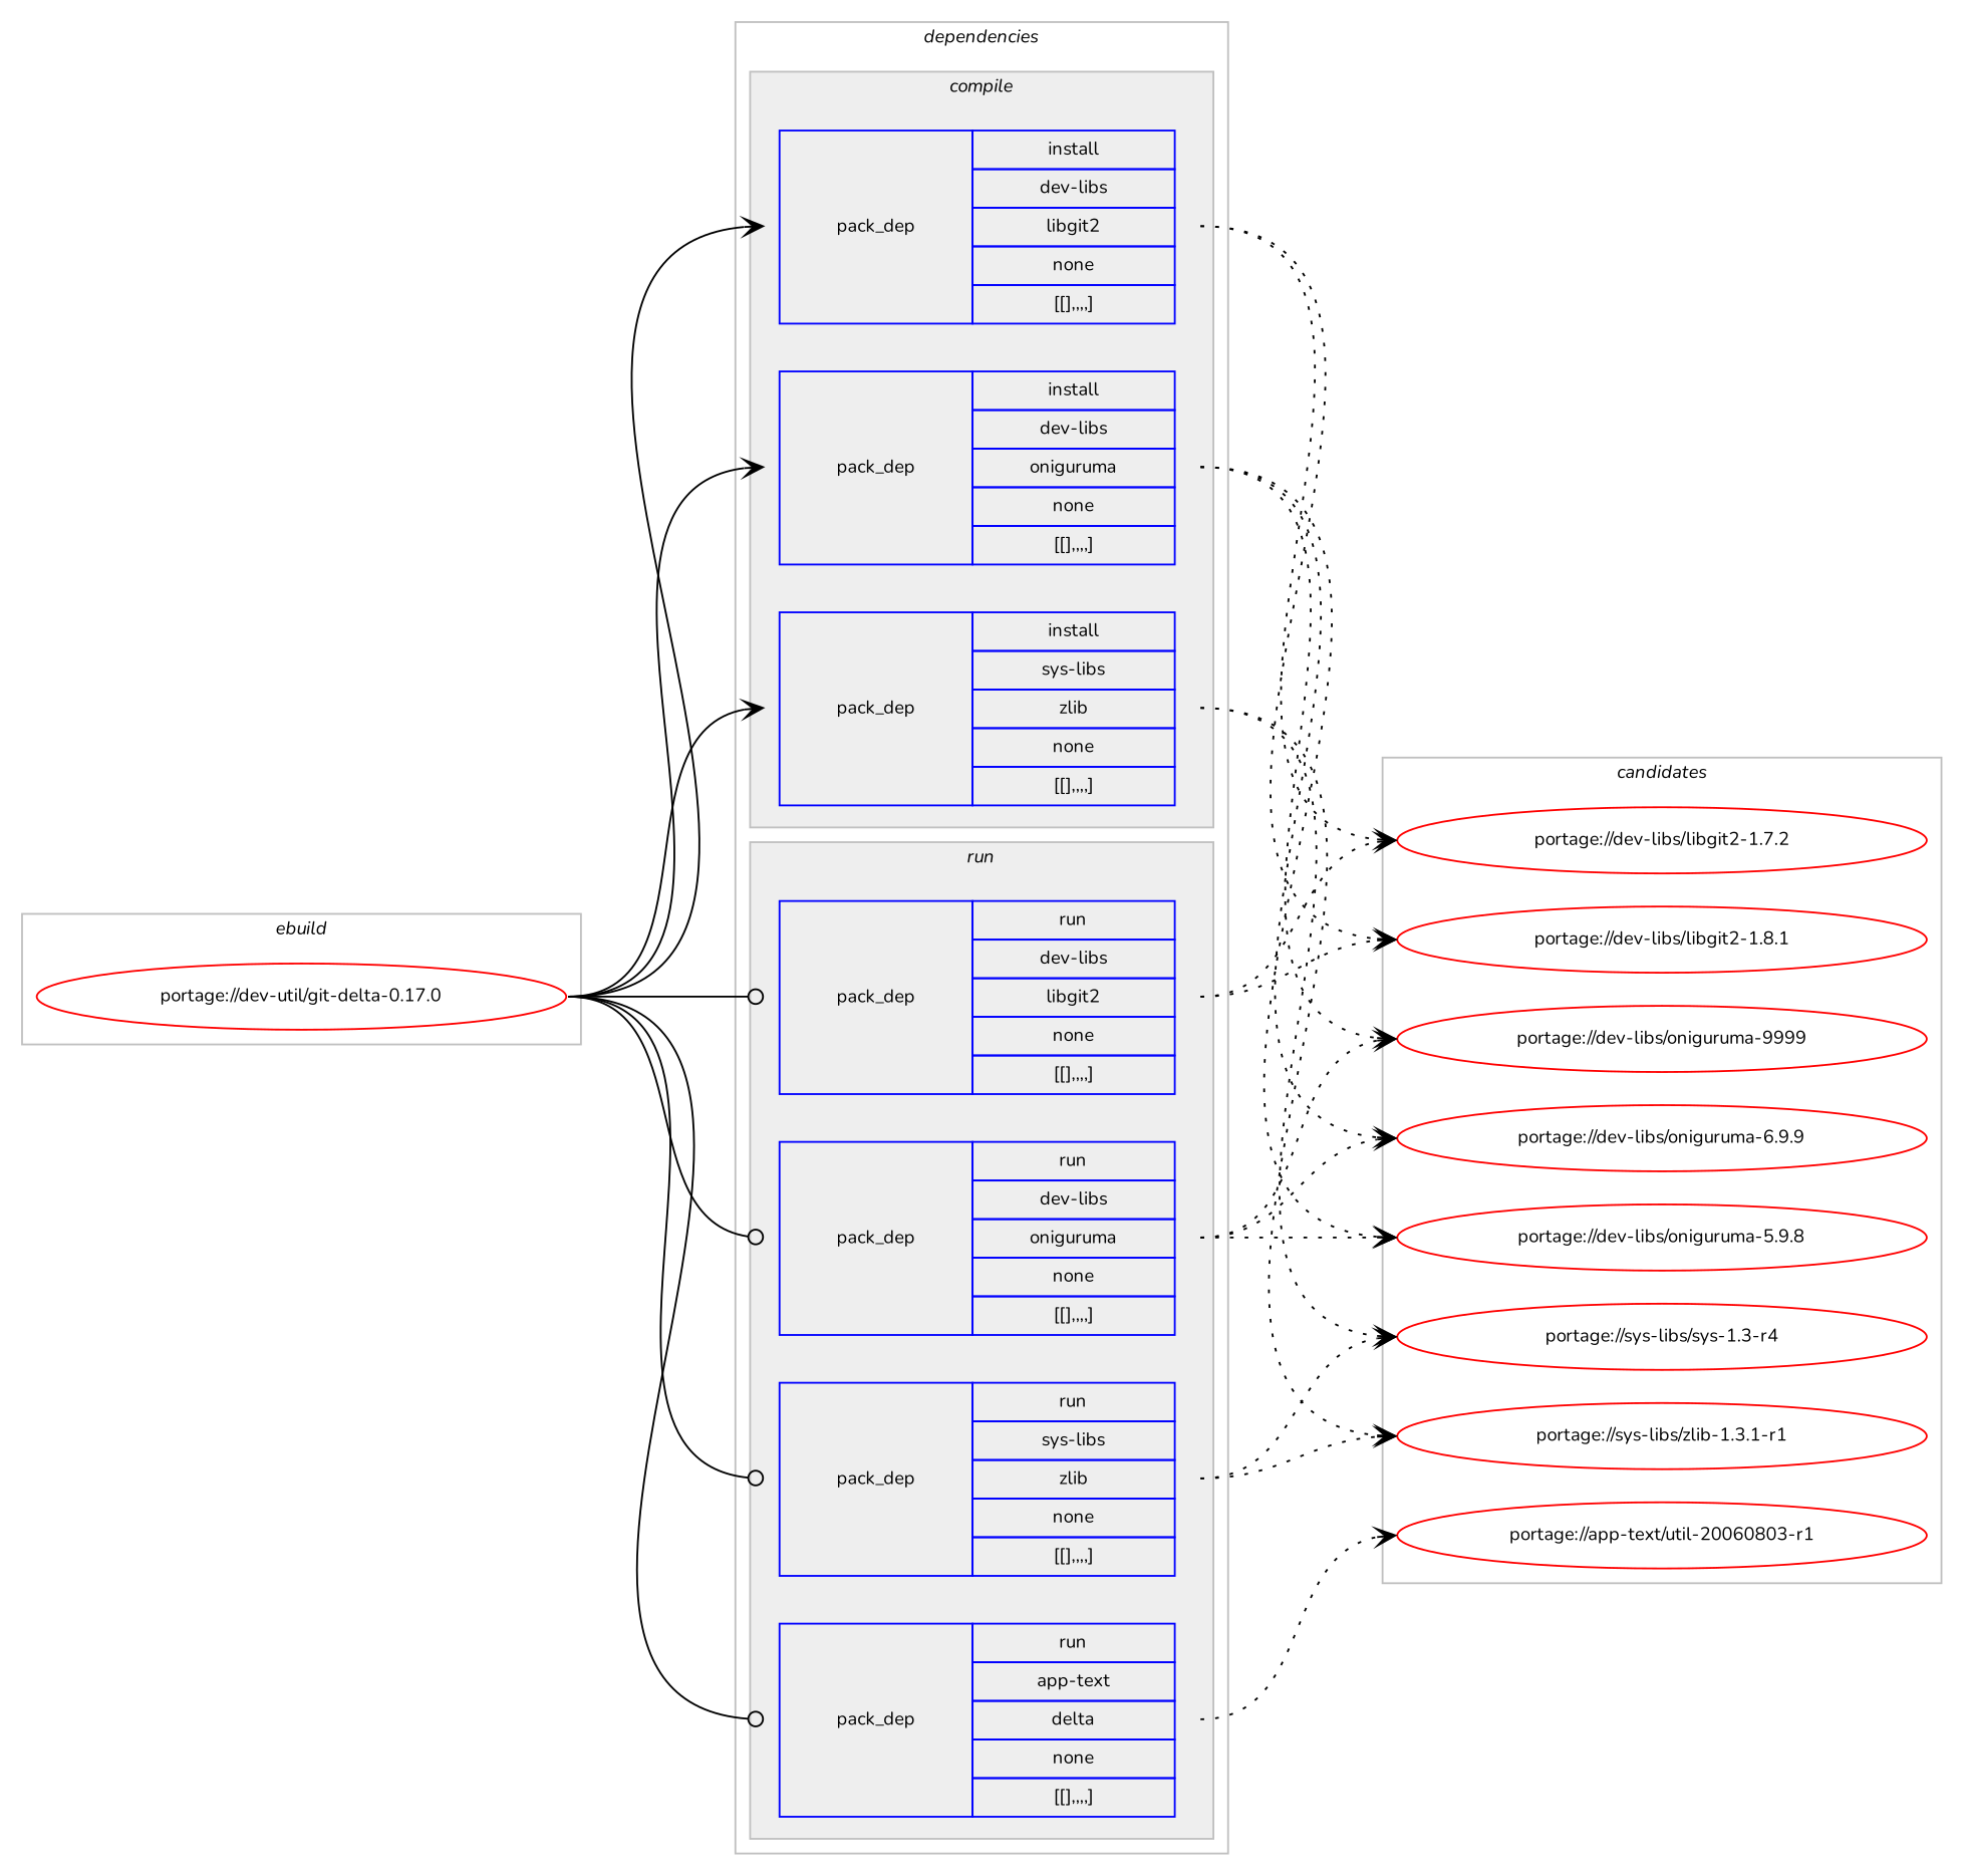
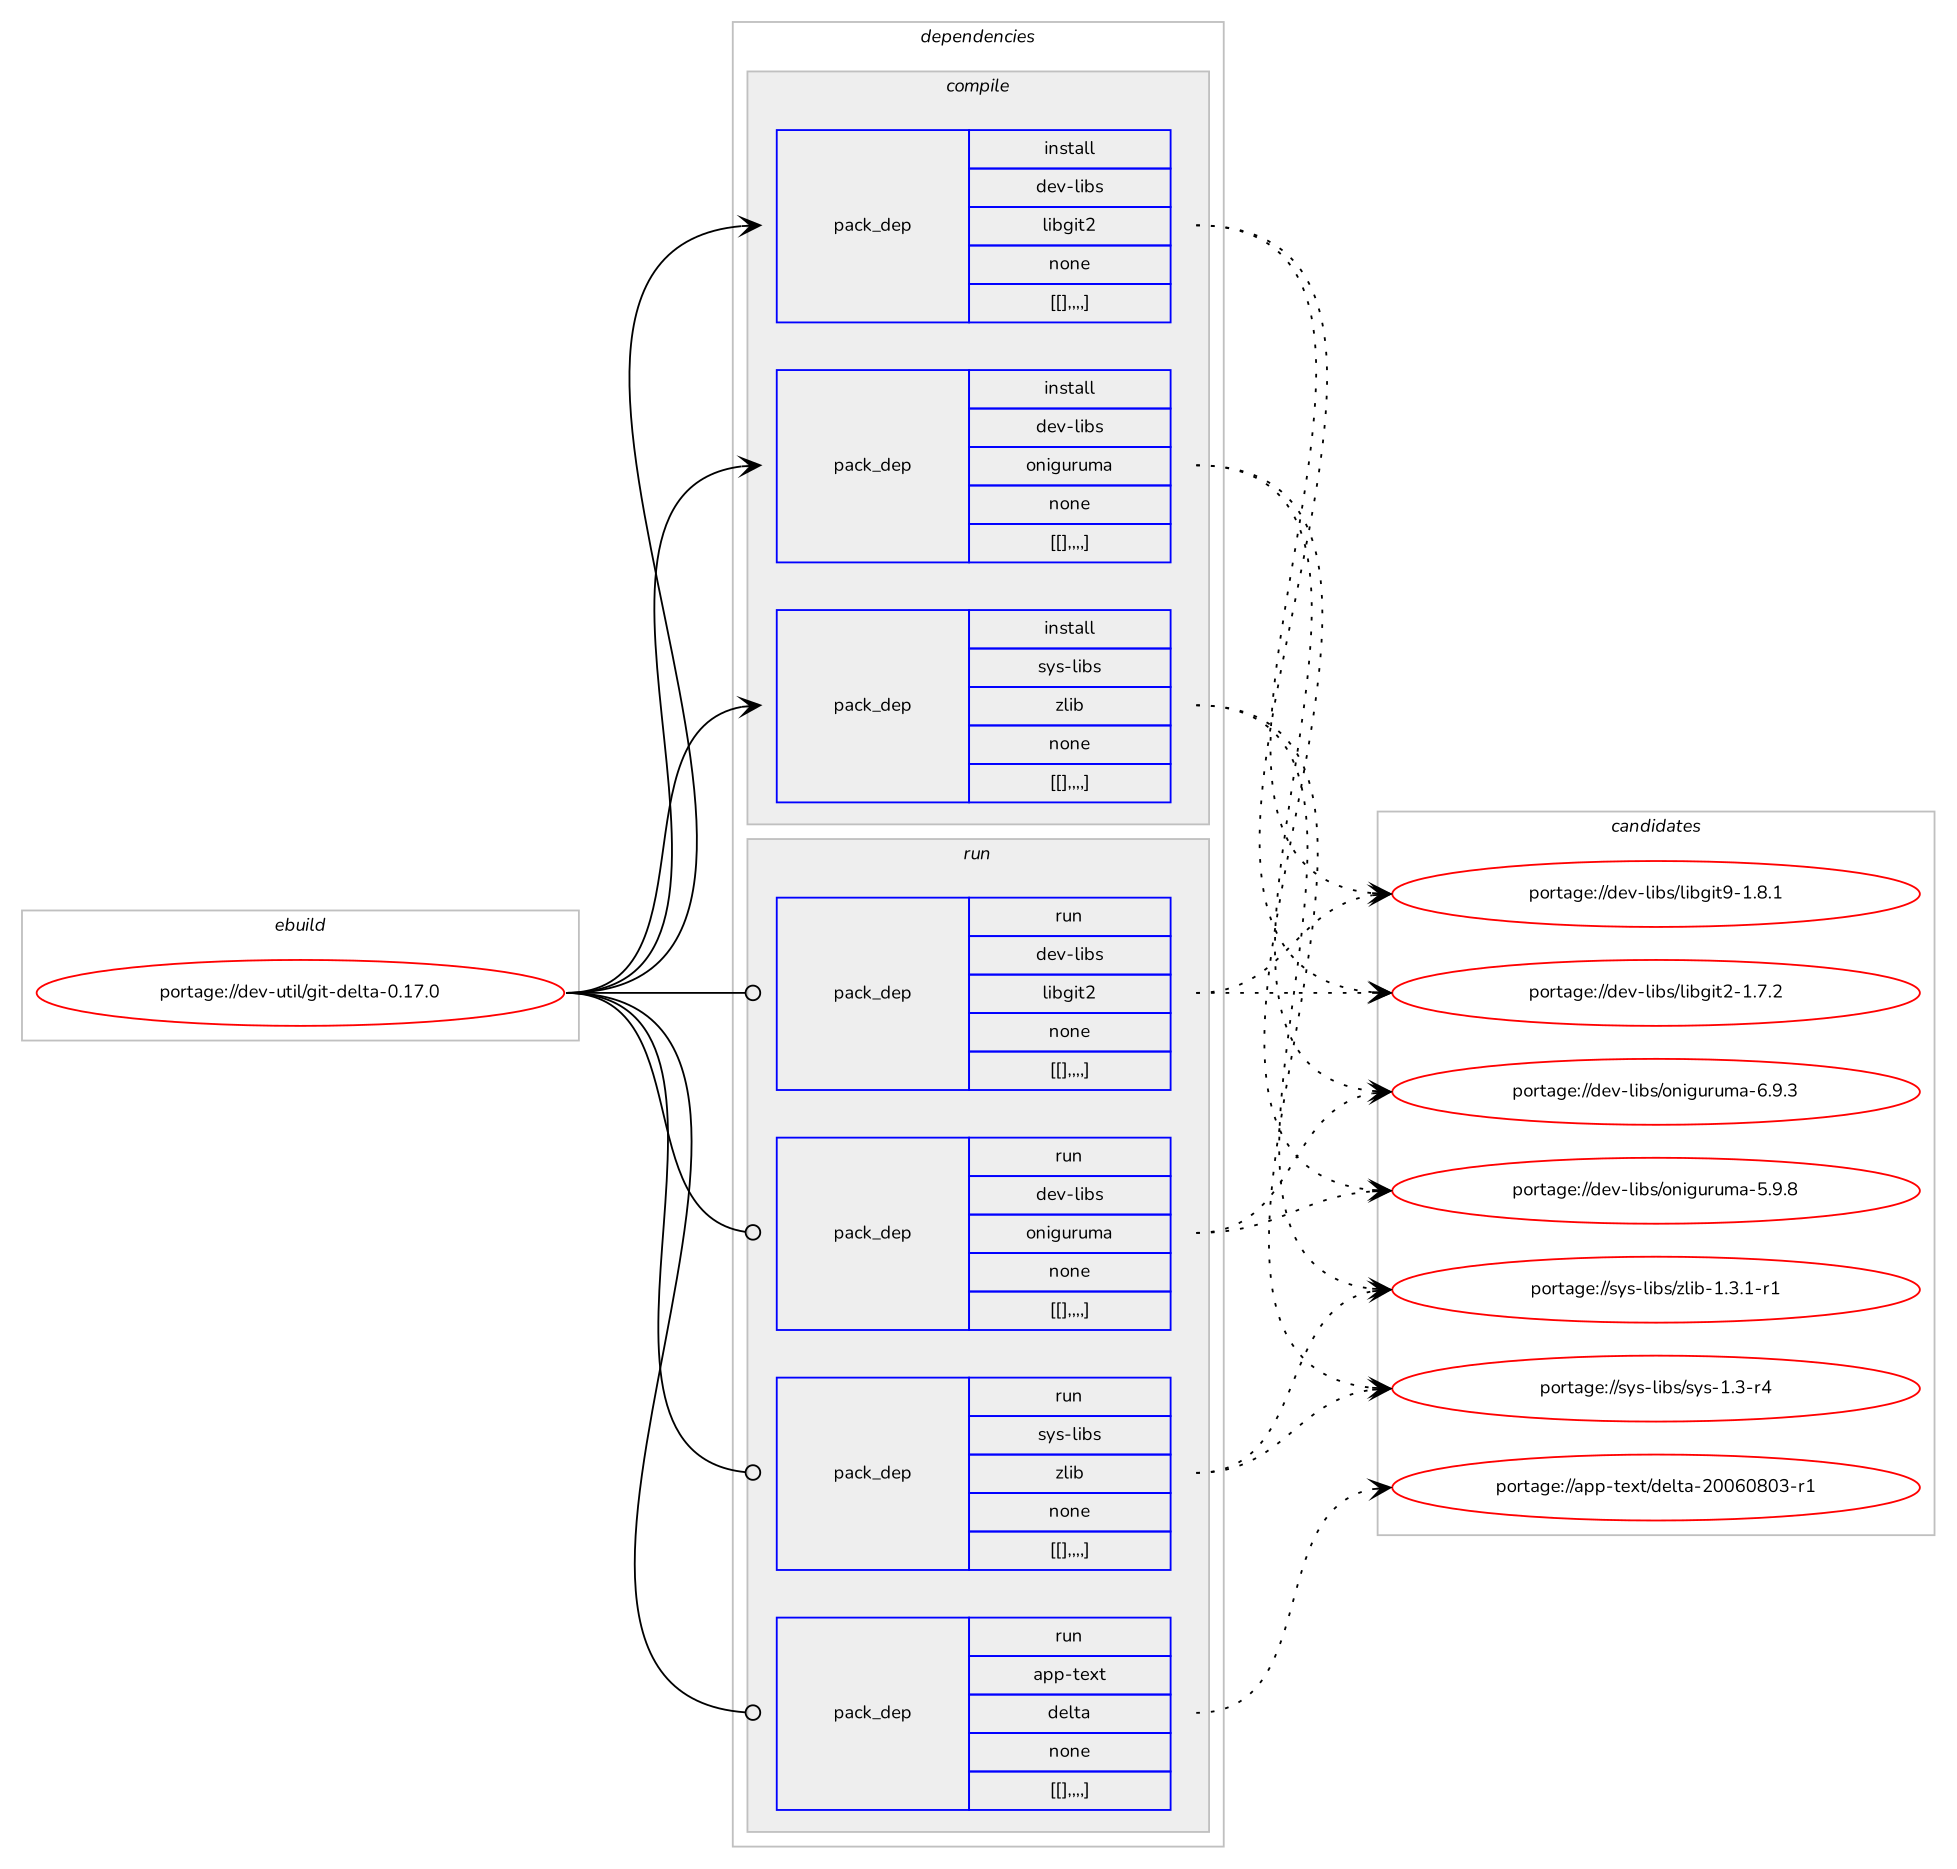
  digraph {
    compound=true
    concentrate=true
    fontname=Nunito
    fontsize=10
    newrank=true
    rankdir=LR
    ranksep=1.5
    node [color=red fontname=Nunito fontsize=10]
    edge [arrowhead=vee fontname=Nunito headport=w style=dotted tailport=e weight=100]
    n1 [label="portage://dev-util/git-delta-0.17.0" width=4]
    n2 [color=blue label=<<TABLE BORDER="0" CELLBORDER="1" CELLSPACING="0" CELLPADDING="4" WIDTH="220"><TR><TD ROWSPAN="6" CELLPADDING="30">pack_dep</TD></TR><TR><TD WIDTH="110">install</TD></TR><TR><TD>dev-libs</TD></TR><TR><TD>libgit2</TD></TR><TR><TD>none</TD></TR><TR><TD>[[],,,,]</TD></TR></TABLE>> shape=none]
    n3 [color=blue label=<<TABLE BORDER="0" CELLBORDER="1" CELLSPACING="0" CELLPADDING="4" WIDTH="220"><TR><TD ROWSPAN="6" CELLPADDING="30">pack_dep</TD></TR><TR><TD WIDTH="110">install</TD></TR><TR><TD>dev-libs</TD></TR><TR><TD>oniguruma</TD></TR><TR><TD>none</TD></TR><TR><TD>[[],,,,]</TD></TR></TABLE>> shape=none]
    n4 [color=blue label=<<TABLE BORDER="0" CELLBORDER="1" CELLSPACING="0" CELLPADDING="4" WIDTH="220"><TR><TD ROWSPAN="6" CELLPADDING="30">pack_dep</TD></TR><TR><TD WIDTH="110">install</TD></TR><TR><TD>sys-libs</TD></TR><TR><TD>zlib</TD></TR><TR><TD>none</TD></TR><TR><TD>[[],,,,]</TD></TR></TABLE>> shape=none]
    n5 [color=blue label=<<TABLE BORDER="0" CELLBORDER="1" CELLSPACING="0" CELLPADDING="4" WIDTH="220"><TR><TD ROWSPAN="6" CELLPADDING="30">pack_dep</TD></TR><TR><TD WIDTH="110">run</TD></TR><TR><TD>dev-libs</TD></TR><TR><TD>libgit2</TD></TR><TR><TD>none</TD></TR><TR><TD>[[],,,,]</TD></TR></TABLE>> shape=none]
    n6 [color=blue label=<<TABLE BORDER="0" CELLBORDER="1" CELLSPACING="0" CELLPADDING="4" WIDTH="220"><TR><TD ROWSPAN="6" CELLPADDING="30">pack_dep</TD></TR><TR><TD WIDTH="110">run</TD></TR><TR><TD>dev-libs</TD></TR><TR><TD>oniguruma</TD></TR><TR><TD>none</TD></TR><TR><TD>[[],,,,]</TD></TR></TABLE>> shape=none]
    n7 [color=blue label=<<TABLE BORDER="0" CELLBORDER="1" CELLSPACING="0" CELLPADDING="4" WIDTH="220"><TR><TD ROWSPAN="6" CELLPADDING="30">pack_dep</TD></TR><TR><TD WIDTH="110">run</TD></TR><TR><TD>sys-libs</TD></TR><TR><TD>zlib</TD></TR><TR><TD>none</TD></TR><TR><TD>[[],,,,]</TD></TR></TABLE>> shape=none]
    n8 [color=blue label=<<TABLE BORDER="0" CELLBORDER="1" CELLSPACING="0" CELLPADDING="4" WIDTH="220"><TR><TD ROWSPAN="6" CELLPADDING="30">pack_dep</TD></TR><TR><TD WIDTH="110">run</TD></TR><TR><TD>app-text</TD></TR><TR><TD>delta</TD></TR><TR><TD>none</TD></TR><TR><TD>[[],,,,]</TD></TR></TABLE>> shape=none]
-   n9 [label="portage://dev-libs/libgit2-1.8.1" width=4]
+   n9 [label="portage://dev-libs/libgit9-1.8.1" width=4]
    n10 [label="portage://dev-libs/libgit2-1.7.2" width=4]
-   n11 [label="portage://dev-libs/oniguruma-9999" width=4]
-   n12 [label="portage://dev-libs/oniguruma-6.9.9" width=4]
+   n12 [label="portage://dev-libs/oniguruma-6.9.3" width=4]
    n13 [label="portage://dev-libs/oniguruma-5.9.8" width=4]
    n14 [label="portage://sys-libs/zlib-1.3.1-r1" width=4]
    n15 [label="portage://sys-libs/sys-1.3-r4" width=4]
-   n16 [label="portage://app-text/util-20060803-r1" width=4]
+   n16 [label="portage://app-text/delta-20060803-r1" width=4]
    subgraph cluster_1 {
      color=gray
      label=<<i>ebuild</i>>
      n1
    }
    subgraph cluster_2 {
      color=gray
      label=<<i>dependencies</i>>
      subgraph cluster_3 {
        color=gray
        fillcolor="#eeeeee"
        label=<<i>compile</i>>
        style=filled
        subgraph sub_4 {
          color=gray
          fillcolor="#eeeeee"
          label=<<i>compile</i>>
          style=filled
          n2
        }
        subgraph sub_5 {
          color=gray
          fillcolor="#eeeeee"
          label=<<i>compile</i>>
          style=filled
          n3
        }
        subgraph sub_6 {
          color=gray
          fillcolor="#eeeeee"
          label=<<i>compile</i>>
          style=filled
          n4
        }
      }
      subgraph cluster_7 {
        color=gray
        fillcolor="#eeeeee"
        label=<<i>compile and run</i>>
        style=filled
      }
      subgraph cluster_8 {
        color=gray
        fillcolor="#eeeeee"
        label=<<i>run</i>>
        style=filled
        subgraph sub_9 {
          color=gray
          fillcolor="#eeeeee"
          label=<<i>run</i>>
          style=filled
          n5
        }
        subgraph sub_10 {
          color=gray
          fillcolor="#eeeeee"
          label=<<i>run</i>>
          style=filled
          n6
        }
        subgraph sub_11 {
          color=gray
          fillcolor="#eeeeee"
          label=<<i>run</i>>
          style=filled
          n7
        }
        subgraph sub_12 {
          color=gray
          fillcolor="#eeeeee"
          label=<<i>run</i>>
          style=filled
          n8
        }
      }
    }
    subgraph cluster_13 {
      color=gray
      label=<<i>candidates</i>>
      rank=same
      subgraph sub_14 {
        color=black
        label=<<i>candidates</i>>
        nodesep=1
        rank=same
        n9
        n10
      }
      subgraph sub_15 {
        color=black
        label=<<i>candidates</i>>
        nodesep=1
        rank=same
-       n11
        n12
        n13
      }
      subgraph sub_16 {
        color=black
        label=<<i>candidates</i>>
        nodesep=1
        rank=same
        n14
        n15
      }
      subgraph sub_17 {
        color=black
        label=<<i>candidates</i>>
        nodesep=1
        rank=same
        n9
        n10
      }
      subgraph sub_18 {
        color=black
        label=<<i>candidates</i>>
        nodesep=1
        rank=same
-       n11
        n12
        n13
      }
      subgraph sub_19 {
        color=black
        label=<<i>candidates</i>>
        nodesep=1
        rank=same
        n14
        n15
      }
      subgraph sub_20 {
        color=black
        label=<<i>candidates</i>>
        nodesep=1
        rank=same
        n16
      }
    }
    n1 -> n2 [style=solid weight=20]
    n1 -> n3 [style=solid weight=20]
    n1 -> n4 [style=solid weight=20]
    n1 -> n5 [arrowhead=odot style=solid weight=20]
    n1 -> n6 [arrowhead=odot style=solid weight=20]
    n1 -> n7 [arrowhead=odot style=solid weight=20]
    n1 -> n8 [arrowhead=odot style=solid weight=20]
    n2 -> n9
    n2 -> n10
-   n3 -> n11
    n3 -> n12
    n3 -> n13
    n4 -> n14
    n4 -> n15
    n5 -> n9
    n5 -> n10
-   n6 -> n11
    n6 -> n12
    n6 -> n13
    n7 -> n14
    n7 -> n15
    n8 -> n16
  }
